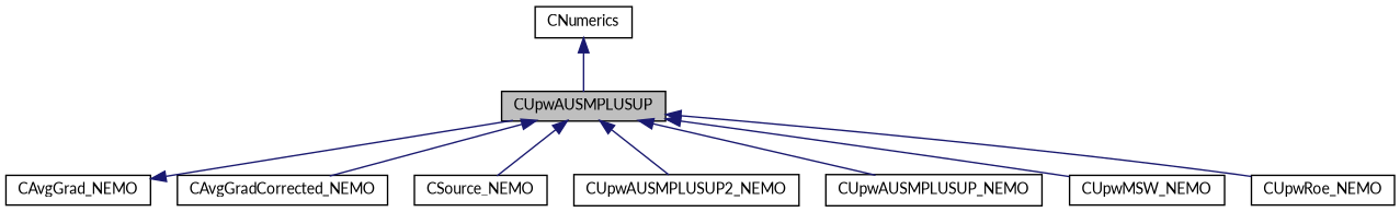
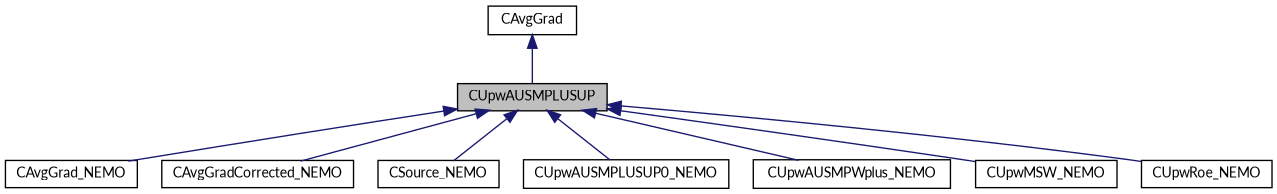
  digraph {
    fontname=Lato
    rankdir=TB
    node [color=black fillcolor=white fontname=Lato fontsize=10 shape=record style=filled]
    edge [color=midnightblue dir=back fontname=Lato fontsize=10 labelfontname=Helvetica labelfontsize=10 style=solid]
    n1 [fillcolor=grey75 fontcolor=black height=0.2 label=CUpwAUSMPLUSUP width=0.4]
    n2 [height=0.2 label=CAvgGrad_NEMO width=0.4]
    n3 [height=0.2 label=CAvgGradCorrected_NEMO width=0.4]
    n4 [height=0.2 label=CSource_NEMO width=0.4]
-   n5 [height=0.2 label=CUpwAUSMPLUSUP2_NEMO width=0.4]
-   n6 [height=0.2 label=CUpwAUSMPLUSUP_NEMO width=0.4]
+   n5 [height=0.2 label=CUpwAUSMPLUSUP0_NEMO width=0.4]
+   n6 [height=0.2 label=CUpwAUSMPWplus_NEMO width=0.4]
    n7 [height=0.2 label=CUpwMSW_NEMO width=0.4]
    n8 [height=0.2 label=CUpwRoe_NEMO width=0.4]
-   n9 [height=0.2 label=CNumerics width=0.4]
-   n2 -> n1
+   n9 [height=0.2 label=CAvgGrad width=0.4]
+   n1 -> n2
    n1 -> n3
    n1 -> n4
    n1 -> n5
    n1 -> n6
    n1 -> n7
    n1 -> n8
    n9 -> n1
  }
